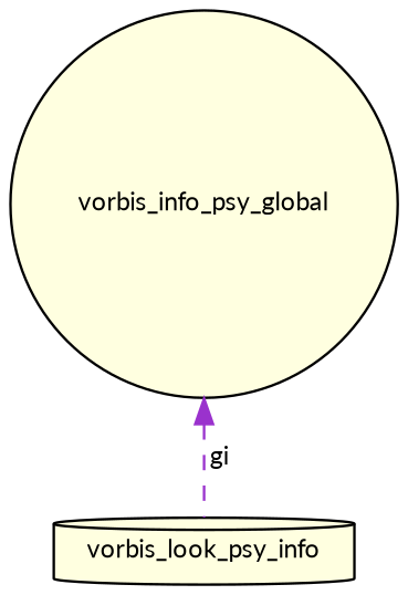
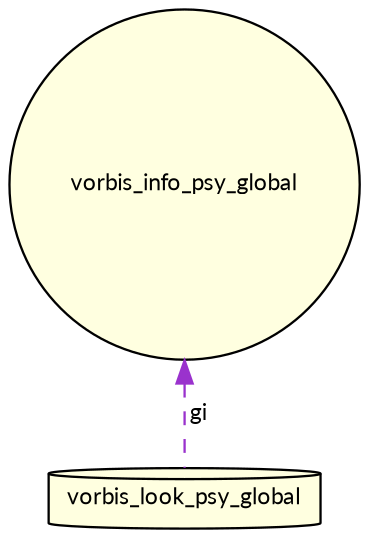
  digraph {
    fontname=Lato
    node [color=black fillcolor=lightyellow fontname=Lato fontsize=10 style=filled]
-   n1 [fontcolor=black height=0.2 label=vorbis_look_psy_info shape=cylinder width=0.4]
+   n1 [fontcolor=black height=0.2 label=vorbis_look_psy_global shape=cylinder width=0.4]
    n2 [height=0.2 label=vorbis_info_psy_global shape=circle width=0.4]
    n2 -> n1 [color=darkorchid3 dir=back fontname=Lato fontsize=10 label=" gi" labelfontname=Helvetica labelfontsize=10 style=dashed]
  }
